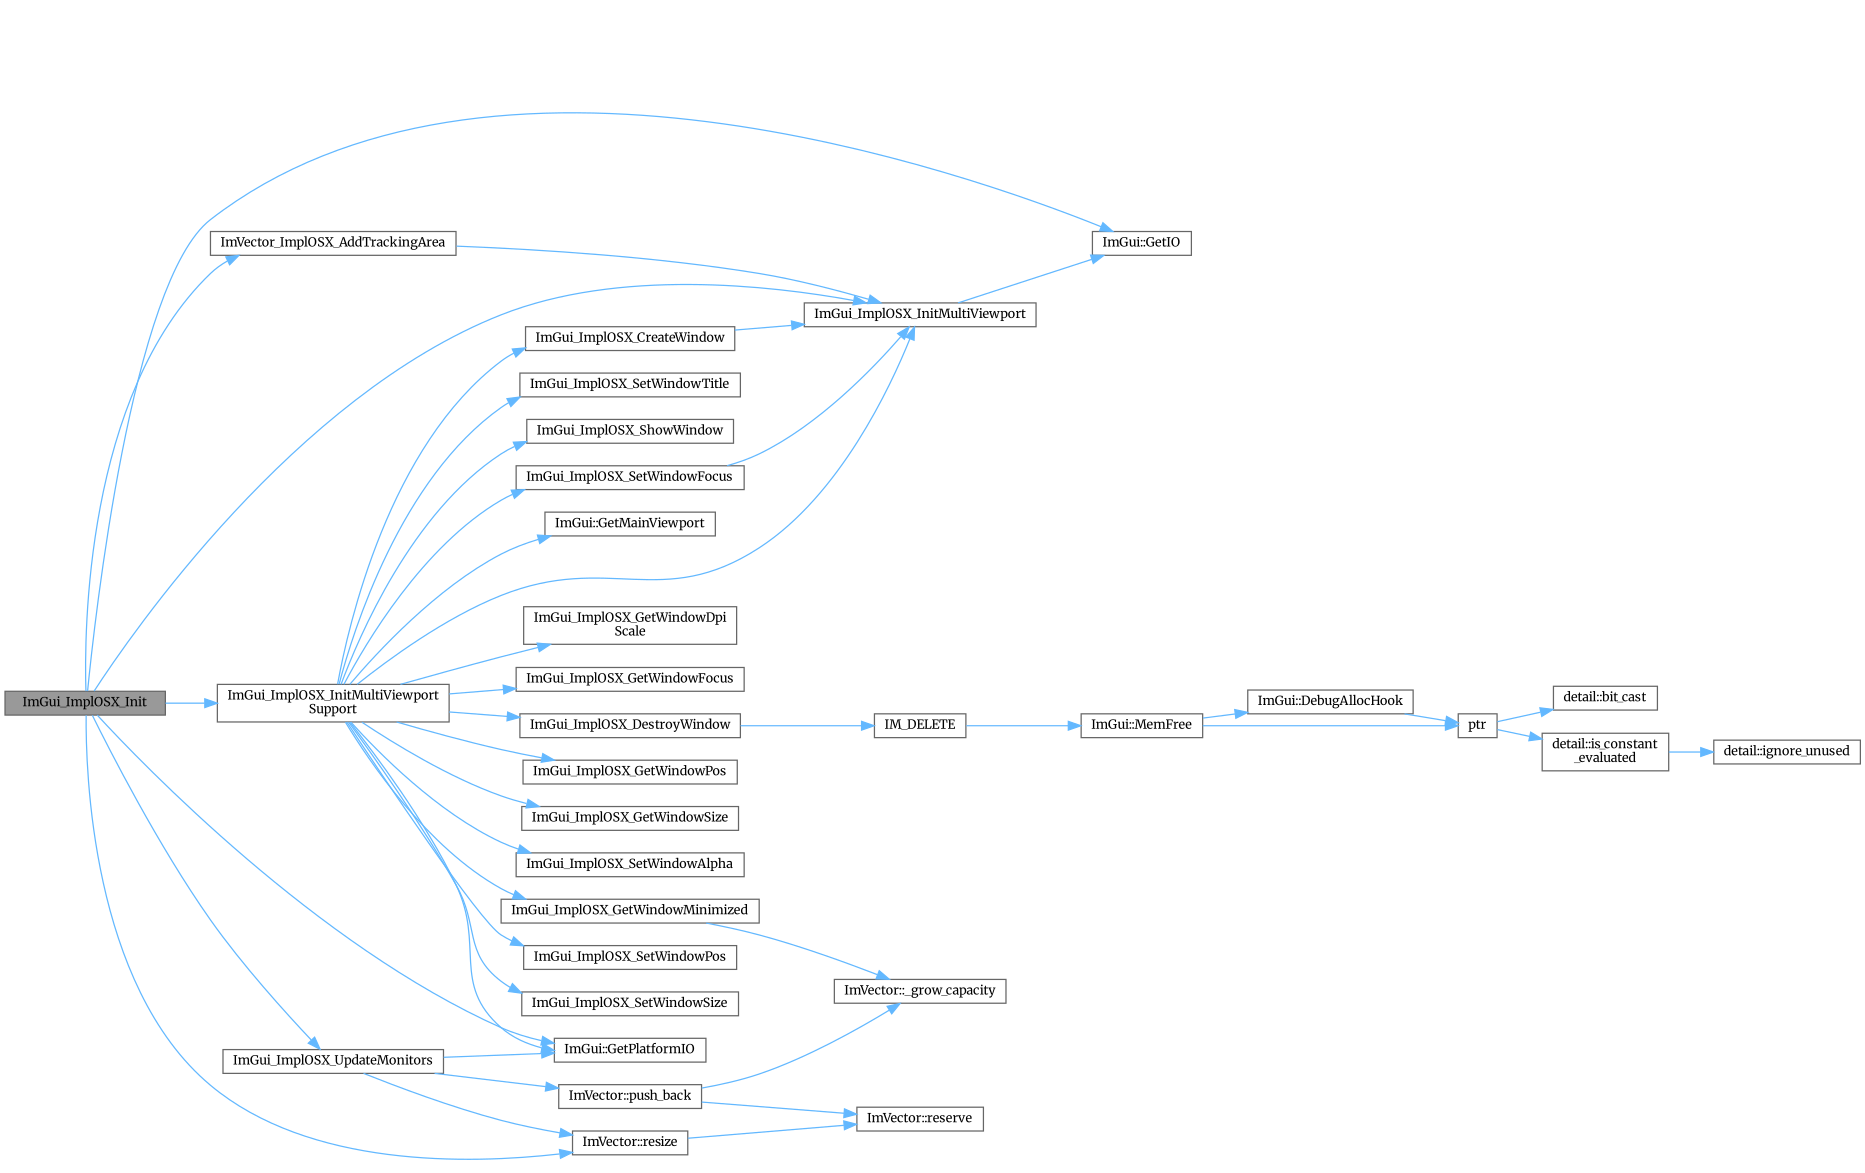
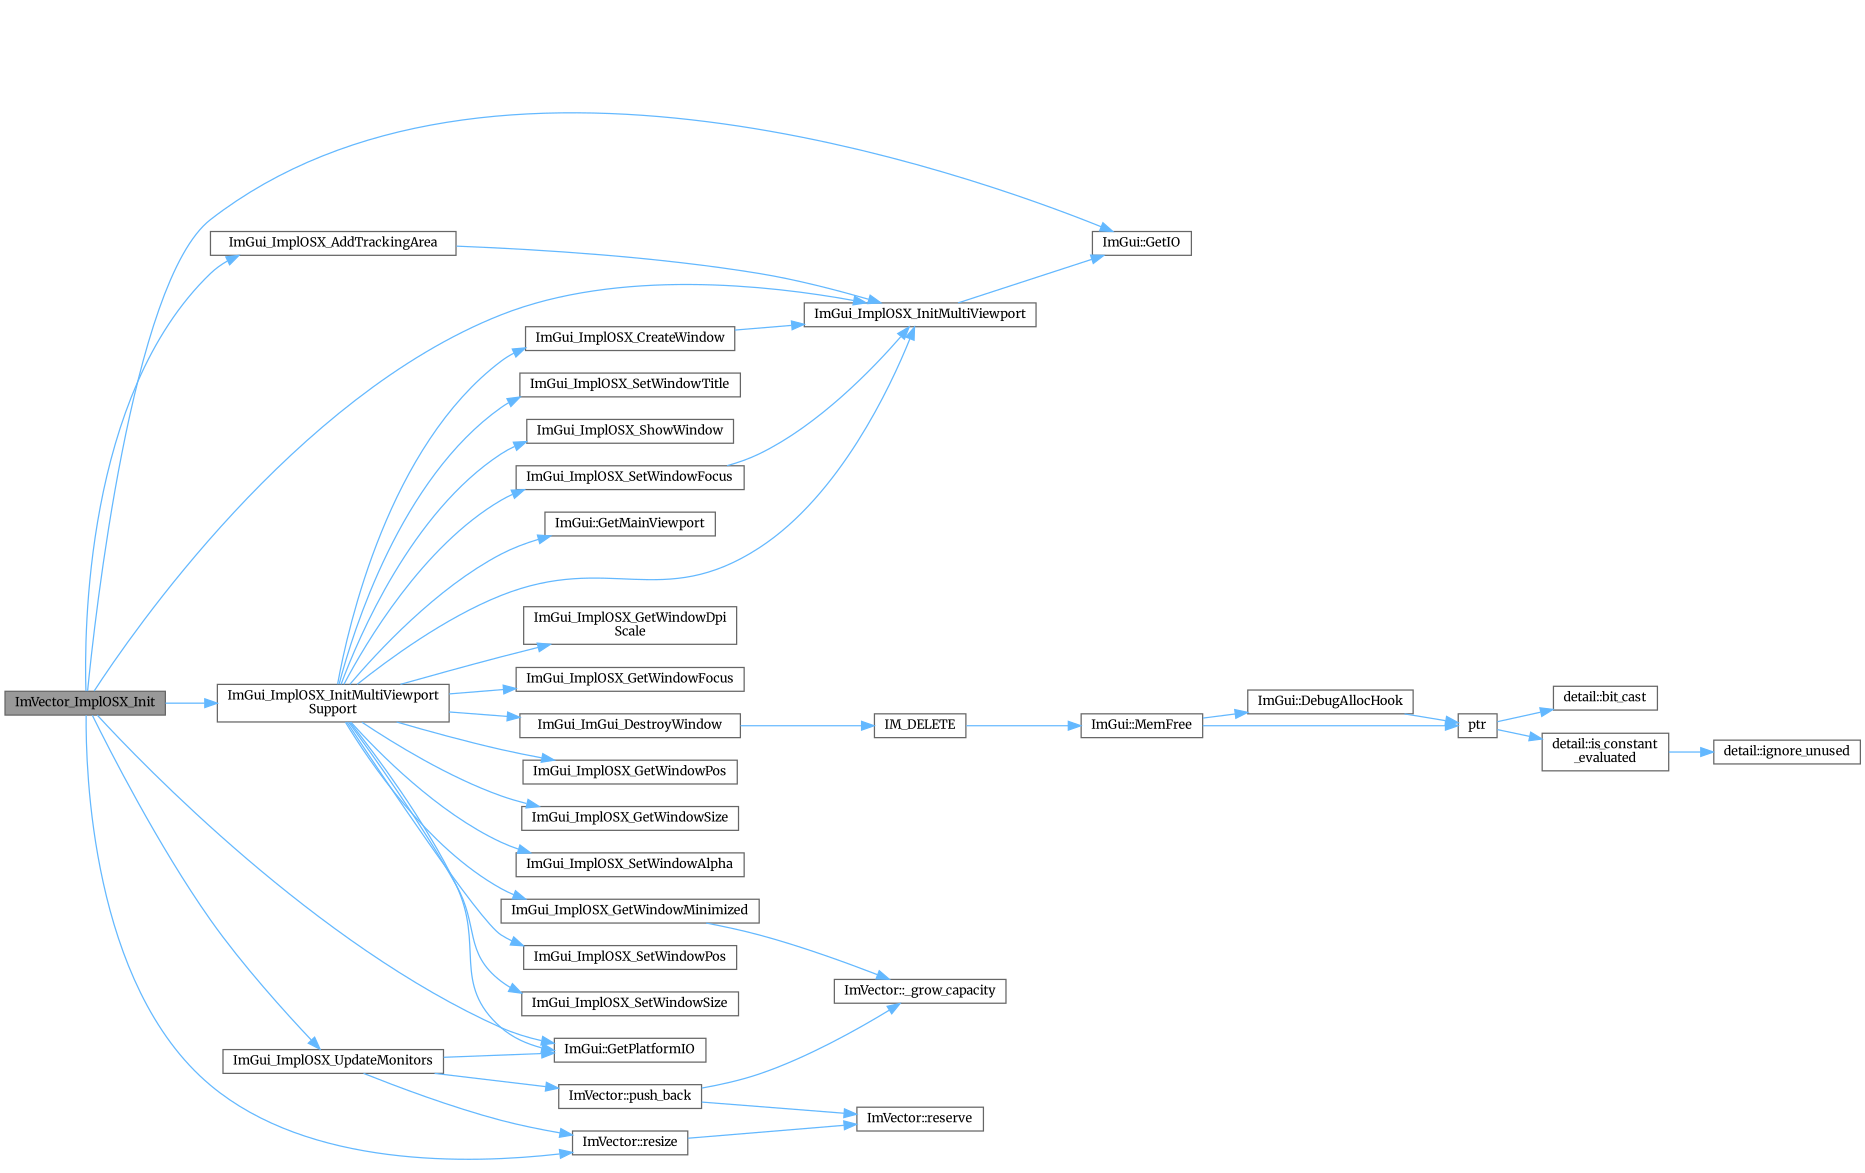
  digraph {
    fontname=Merriweather
    rankdir=LR
    node [color=grey40 fillcolor=white fontname=Merriweather fontsize=10 shape=box style=filled]
    edge [color=steelblue1 fontname=Merriweather fontsize=10 labelfontname=Helvetica labelfontsize=10 style=solid]
-   n1 [color=gray40 fillcolor=grey60 fontcolor=black height=0.2 label=ImGui_ImplOSX_Init width=0.4]
+   n1 [color=gray40 fillcolor=grey60 fontcolor=black height=0.2 label=ImVector_ImplOSX_Init width=0.4]
    n2 [height=0.2 label="ImGui::GetIO" width=0.4]
    n3 [height=0.2 label="ImGui::GetPlatformIO" width=0.4]
-   n4 [height=0.2 label=ImVector_ImplOSX_AddTrackingArea width=0.4]
+   n4 [height=0.2 label=ImGui_ImplOSX_AddTrackingArea width=0.4]
    n5 [height=0.2 label=ImGui_ImplOSX_InitMultiViewport width=0.4]
    n6 [height=0.2 label="ImGui_ImplOSX_InitMultiViewport\lSupport" width=0.4]
    n7 [height=0.2 label=ImGui_ImplOSX_UpdateMonitors width=0.4]
    n8 [height=0.2 label="ImVector::resize" width=0.4]
    n9 [height=0.2 label="ImGui::GetMainViewport" width=0.4]
    n10 [height=0.2 label=ImGui_ImplOSX_CreateWindow width=0.4]
-   n11 [height=0.2 label=ImGui_ImplOSX_DestroyWindow width=0.4]
+   n11 [height=0.2 label=ImGui_ImGui_DestroyWindow width=0.4]
    n12 [height=0.2 label="ImGui_ImplOSX_GetWindowDpi\lScale" width=0.4]
    n13 [height=0.2 label=ImGui_ImplOSX_GetWindowFocus width=0.4]
    n14 [height=0.2 label=ImGui_ImplOSX_GetWindowMinimized width=0.4]
    n15 [height=0.2 label=ImGui_ImplOSX_GetWindowPos width=0.4]
    n16 [height=0.2 label=ImGui_ImplOSX_GetWindowSize width=0.4]
    n17 [height=0.2 label=ImGui_ImplOSX_SetWindowAlpha width=0.4]
    n18 [height=0.2 label=ImGui_ImplOSX_SetWindowFocus width=0.4]
    n19 [height=0.2 label=ImGui_ImplOSX_SetWindowPos width=0.4]
    n20 [height=0.2 label=ImGui_ImplOSX_SetWindowSize width=0.4]
    n21 [height=0.2 label=ImGui_ImplOSX_SetWindowTitle width=0.4]
    n22 [height=0.2 label=ImGui_ImplOSX_ShowWindow width=0.4]
    n23 [height=0.2 label="ImVector::push_back" width=0.4]
    n24 [height=0.2 label="ImVector::reserve" width=0.4]
    n25 [height=0.2 label=IM_DELETE width=0.4]
    n26 [height=0.2 label="ImVector::_grow_capacity" width=0.4]
    n27 [height=0.2 label="ImGui::MemFree" width=0.4]
    n28 [height=0.2 label="ImGui::DebugAllocHook" width=0.4]
    n29 [height=0.2 label=ptr width=0.4]
    n30 [height=0.2 label="detail::bit_cast" width=0.4]
    n31 [height=0.2 label="detail::is_constant\l_evaluated" width=0.4]
    n32 [height=0.2 label="detail::ignore_unused" width=0.4]
    n1 -> n2
    n1 -> n3
    n1 -> n4
    n1 -> n5
    n1 -> n6
    n1 -> n7
    n1 -> n8
    n4 -> n5
    n5 -> n2
    n6 -> n3
    n6 -> n5
    n6 -> n9
    n6 -> n10
    n6 -> n11
    n6 -> n12
    n6 -> n13
    n6 -> n14
    n6 -> n15
    n6 -> n16
    n6 -> n17
    n6 -> n18
    n6 -> n19
    n6 -> n20
    n6 -> n21
    n6 -> n22
    n7 -> n3
    n7 -> n8
    n7 -> n23
    n8 -> n24
    n10 -> n5
    n11 -> n25
    n14 -> n26
    n18 -> n5
    n23 -> n24
    n23 -> n26
    n25 -> n27
    n27 -> n28
    n27 -> n29
    n28 -> n29
    n29 -> n30
    n29 -> n31
    n31 -> n32
  }
